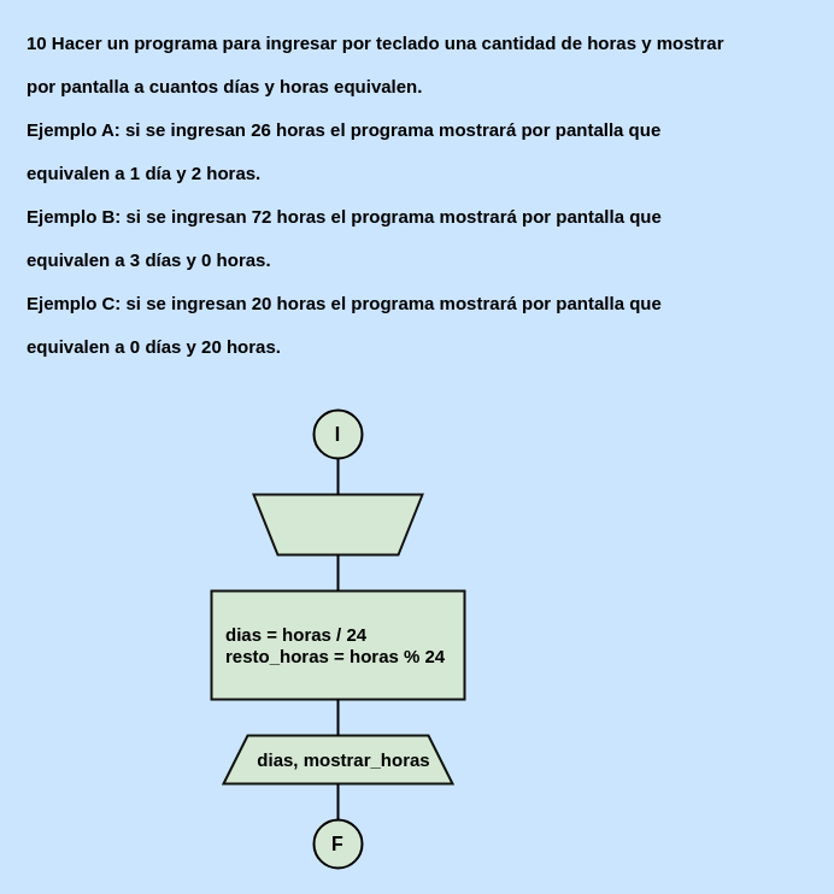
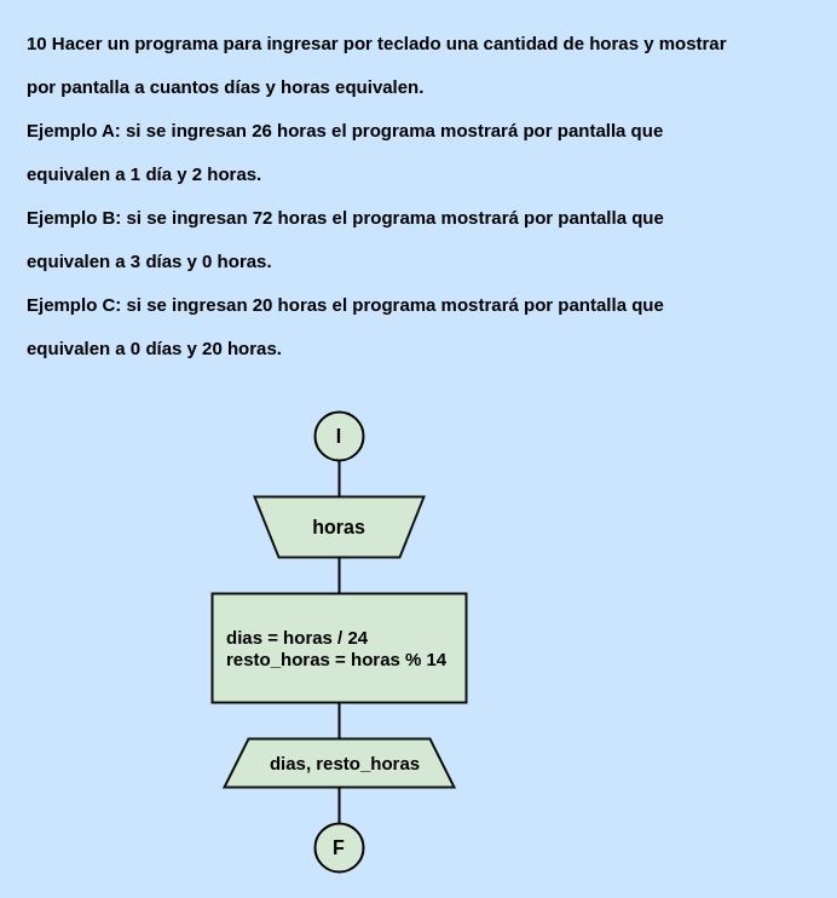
  <mxCell id="0" />
  <mxCell id="1" parent="0" />
  <mxCell id="2" value="&lt;b style=&quot;font-size: 15px;&quot;&gt;&lt;font style=&quot;font-size: 15px;&quot; color=&quot;#000000&quot;&gt;10 Hacer un programa para ingresar por teclado una cantidad de horas y mostrar&lt;br&gt;&lt;br&gt;por pantalla a cuantos días y horas equivalen.&lt;br&gt;&lt;br&gt;Ejemplo A: si se ingresan 26 horas el programa mostrará por pantalla que&lt;br&gt;&lt;br&gt;equivalen a 1 día y 2 horas.&lt;br&gt;&lt;br&gt;Ejemplo B: si se ingresan 72 horas el programa mostrará por pantalla que&lt;br&gt;&lt;br&gt;equivalen a 3 días y 0 horas.&lt;br&gt;&lt;br&gt;Ejemplo C: si se ingresan 20 horas el programa mostrará por pantalla que&lt;br&gt;&lt;br&gt;equivalen a 0 días y 20 horas.&lt;/font&gt;&lt;/b&gt;" style="text;whiteSpace=wrap;html=1;" vertex="1" parent="1"><mxGeometry x="20" y="20" width="650" height="290" as="geometry" /></mxCell>
  <mxCell id="3" value="" style="group;aspect=fixed;" vertex="1" connectable="0" parent="1"><mxGeometry x="175" y="340" width="210" height="380" as="geometry" /></mxCell>
  <mxCell id="4" value="" style="strokeWidth=2;html=1;shape=mxgraph.flowchart.start_2;whiteSpace=wrap;rounded=0;labelBackgroundColor=none;strokeColor=#000000;align=center;verticalAlign=middle;fontFamily=Helvetica;fontSize=12;fontColor=default;fillColor=#d5e8d4;" vertex="1" parent="3"><mxGeometry x="85" width="40" height="40" as="geometry" /></mxCell>
  <mxCell id="5" value="" style="shape=trapezoid;perimeter=trapezoidPerimeter;whiteSpace=wrap;html=1;fixedSize=1;rounded=0;labelBackgroundColor=none;strokeColor=#121211;strokeWidth=2;align=center;verticalAlign=middle;fontFamily=Helvetica;fontSize=12;fontColor=default;fillColor=#d5e8d4;direction=west;container=1;" vertex="1" parent="3"><mxGeometry x="35" y="70" width="140" height="50" as="geometry"><mxRectangle x="-1020" y="-650" width="50" height="40" as="alternateBounds" /></mxGeometry></mxCell>
+ <mxCell id="6" value="horas" style="text;strokeColor=none;align=center;fillColor=none;html=1;verticalAlign=middle;whiteSpace=wrap;rounded=0;fontStyle=1;fontColor=#000000;fontSize=16;" vertex="1" parent="5"><mxGeometry x="15" width="110" height="50" as="geometry" /></mxCell>
  <mxCell id="7" value="" style="shape=trapezoid;perimeter=trapezoidPerimeter;whiteSpace=wrap;html=1;fixedSize=1;rounded=0;labelBackgroundColor=none;strokeColor=#0F140C;strokeWidth=2;align=center;verticalAlign=middle;fontFamily=Helvetica;fontSize=12;fontColor=default;fillColor=#d5e8d4;" vertex="1" parent="3"><mxGeometry x="10" y="270" width="190" height="40" as="geometry" /></mxCell>
  <mxCell id="8" value="&lt;b&gt;&lt;font color=&quot;#000000&quot; style=&quot;font-size: 16px;&quot;&gt;I&lt;/font&gt;&lt;/b&gt;" style="text;strokeColor=none;align=center;fillColor=none;html=1;verticalAlign=middle;whiteSpace=wrap;rounded=0;" vertex="1" parent="3"><mxGeometry x="75" y="5" width="60" height="30" as="geometry" /></mxCell>
  <mxCell id="9" value="" style="group;aspect=fixed;" vertex="1" connectable="0" parent="3"><mxGeometry x="75" y="340" width="60" height="40" as="geometry" /></mxCell>
  <mxCell id="10" value="" style="strokeWidth=2;html=1;shape=mxgraph.flowchart.start_2;whiteSpace=wrap;rounded=0;labelBackgroundColor=none;strokeColor=#000000;align=center;verticalAlign=middle;fontFamily=Helvetica;fontSize=12;fontColor=default;fillColor=#d5e8d4;" vertex="1" parent="9"><mxGeometry x="10" width="40" height="40" as="geometry" /></mxCell>
  <mxCell id="11" value="&lt;b&gt;&lt;font color=&quot;#000000&quot; style=&quot;font-size: 16px;&quot;&gt;F&lt;/font&gt;&lt;/b&gt;" style="text;strokeColor=none;align=center;fillColor=none;html=1;verticalAlign=middle;whiteSpace=wrap;rounded=0;" vertex="1" parent="9"><mxGeometry y="5" width="60" height="30" as="geometry" /></mxCell>
  <mxCell id="12" style="edgeStyle=orthogonalEdgeStyle;rounded=0;sketch=1;hachureGap=4;jiggle=2;curveFitting=1;orthogonalLoop=1;jettySize=auto;html=1;exitX=0.5;exitY=1;exitDx=0;exitDy=0;" edge="1" parent="9" source="11" target="11"><mxGeometry relative="1" as="geometry" /></mxCell>
  <mxCell id="13" value="" style="line;strokeWidth=2;direction=south;html=1;hachureGap=4;strokeColor=#000000;" vertex="1" parent="9"><mxGeometry x="25" y="-30" width="10" height="30" as="geometry" /></mxCell>
  <mxCell id="14" value="" style="rounded=0;whiteSpace=wrap;html=1;labelBackgroundColor=none;strokeColor=#0f100e;strokeWidth=2;align=center;verticalAlign=middle;fontFamily=Helvetica;fontSize=12;fontColor=default;fillColor=#d5e8d4;" vertex="1" parent="3"><mxGeometry y="150" width="210" height="90" as="geometry" /></mxCell>
- <mxCell id="15" value="dias = horas / 24&lt;br&gt;resto_horas = horas % 24" style="text;strokeColor=none;align=left;fillColor=none;html=1;verticalAlign=middle;whiteSpace=wrap;rounded=0;fontStyle=1;fontSize=15;fontColor=#000000;" vertex="1" parent="3"><mxGeometry x="10" y="160" width="190" height="70" as="geometry" /></mxCell>
- <mxCell id="16" value="&lt;b&gt;&lt;font color=&quot;#000000&quot; style=&quot;font-size: 15px;&quot;&gt;dias, mostrar_horas&lt;/font&gt;&lt;/b&gt;" style="text;strokeColor=none;align=center;fillColor=none;html=1;verticalAlign=middle;whiteSpace=wrap;rounded=0;" vertex="1" parent="3"><mxGeometry x="10" y="260" width="200" height="60" as="geometry" /></mxCell>
+ <mxCell id="15" value="dias = horas / 24&lt;br&gt;resto_horas = horas % 14" style="text;strokeColor=none;align=left;fillColor=none;html=1;verticalAlign=middle;whiteSpace=wrap;rounded=0;fontStyle=1;fontSize=15;fontColor=#000000;" vertex="1" parent="3"><mxGeometry x="10" y="160" width="190" height="70" as="geometry" /></mxCell>
+ <mxCell id="16" value="&lt;b&gt;&lt;font color=&quot;#000000&quot; style=&quot;font-size: 15px;&quot;&gt;dias, resto_horas&lt;/font&gt;&lt;/b&gt;" style="text;strokeColor=none;align=center;fillColor=none;html=1;verticalAlign=middle;whiteSpace=wrap;rounded=0;" vertex="1" parent="3"><mxGeometry x="10" y="260" width="200" height="60" as="geometry" /></mxCell>
  <mxCell id="17" value="" style="line;strokeWidth=2;direction=south;html=1;hachureGap=4;strokeColor=#000000;" vertex="1" parent="3"><mxGeometry x="100" y="40" width="10" height="30" as="geometry" /></mxCell>
  <mxCell id="18" value="" style="line;strokeWidth=2;direction=south;html=1;hachureGap=4;strokeColor=#000000;" vertex="1" parent="3"><mxGeometry x="100" y="120" width="10" height="30" as="geometry" /></mxCell>
  <mxCell id="19" value="" style="line;strokeWidth=2;direction=south;html=1;hachureGap=4;strokeColor=#000000;" vertex="1" parent="3"><mxGeometry x="100" y="240" width="10" height="30" as="geometry" /></mxCell>
